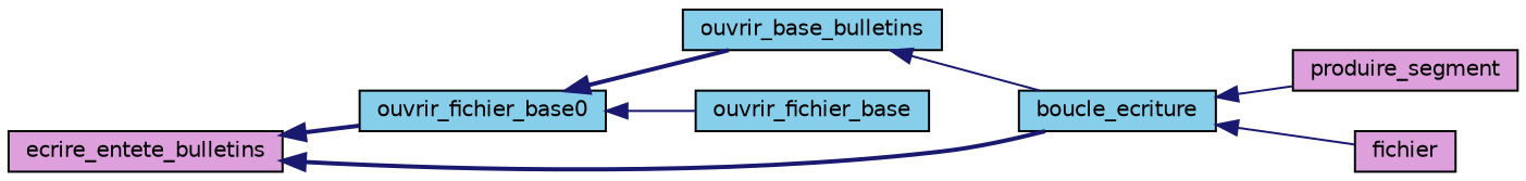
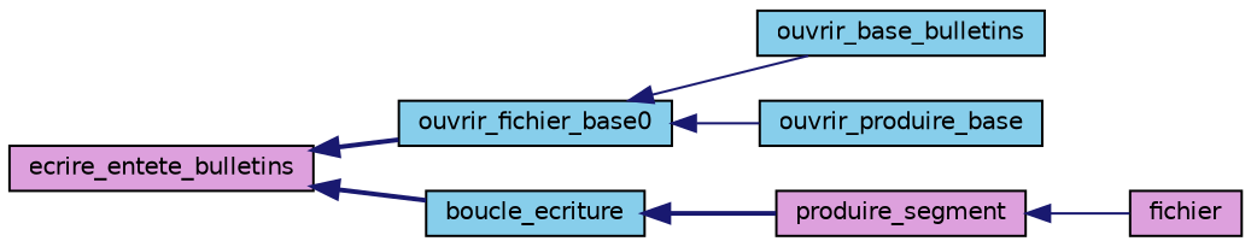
  digraph {
    rankdir=LR
    node [color=black fillcolor=skyblue fontname=Helvetica fontsize=10 shape=record style=filled]
    edge [color=midnightblue dir=back fontname=Helvetica fontsize=10 labelfontname=Helvetica labelfontsize=10 style=solid]
    n1 [fillcolor=plum fontcolor=black height=0.2 label=ecrire_entete_bulletins width=0.4]
    n2 [height=0.2 label=ouvrir_fichier_base0 width=0.4]
    n3 [height=0.2 label=boucle_ecriture width=0.4]
    n4 [height=0.2 label=ouvrir_base_bulletins width=0.4]
-   n5 [height=0.2 label=ouvrir_fichier_base width=0.4]
+   n5 [height=0.2 label=ouvrir_produire_base width=0.4]
    n6 [fillcolor=plum height=0.2 label=produire_segment width=0.4]
    n7 [fillcolor=plum height=0.2 label=fichier width=0.4]
    n1 -> n2 [style=bold]
    n1 -> n3 [style=bold]
-   n2 -> n4 [style=bold]
+   n2 -> n4
    n2 -> n5
-   n3 -> n6
-   n4 -> n3
-   n3 -> n7
+   n3 -> n6 [style=bold]
+   n6 -> n7
  }
